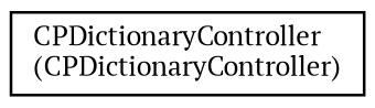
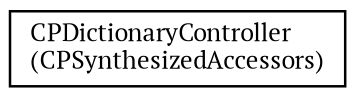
  digraph {
    rankdir=LR
    fontname="PT Serif"
-   n1 [color=black fillcolor=white fontname="PT Serif" fontsize=10 height=0.2 label="CPDictionaryController\l(CPDictionaryController)" shape=record style=filled width=0.4]
+   n1 [color=black fillcolor=white fontname="PT Serif" fontsize=10 height=0.2 label="CPDictionaryController\l(CPSynthesizedAccessors)" shape=record style=filled width=0.4]
  }
